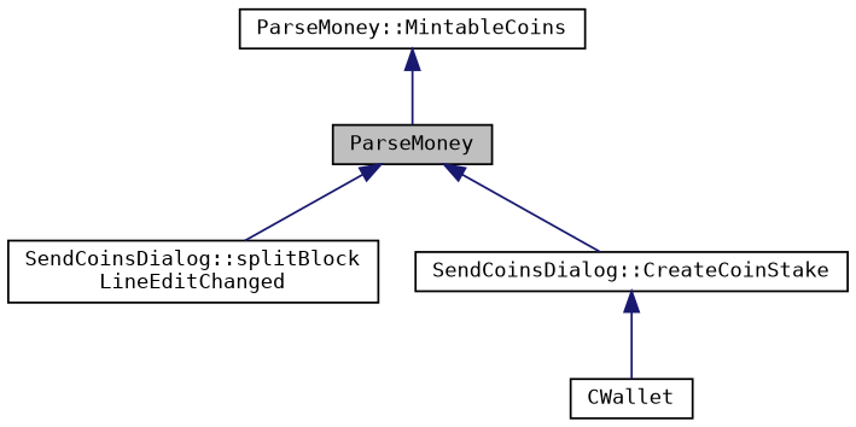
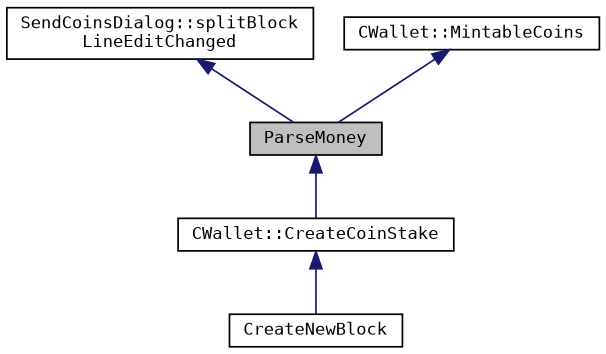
  digraph {
    fontname="DejaVu Sans Mono"
    rankdir=TB
    node [color=black fillcolor=white fontname="DejaVu Sans Mono" fontsize=10 shape=record style=filled]
    edge [color=midnightblue dir=back fontname="DejaVu Sans Mono" fontsize=10 labelfontname=Helvetica labelfontsize=10 style=solid]
    n1 [fillcolor=grey75 fontcolor=black height=0.2 label=ParseMoney width=0.4]
    n2 [height=0.2 label="SendCoinsDialog::splitBlock\lLineEditChanged" width=0.4]
-   n3 [height=0.2 label="SendCoinsDialog::CreateCoinStake" width=0.4]
-   n4 [height=0.2 label="ParseMoney::MintableCoins" width=0.4]
-   n5 [height=0.2 label=CWallet width=0.4]
-   n1 -> n2
+   n3 [height=0.2 label="CWallet::CreateCoinStake" width=0.4]
+   n4 [height=0.2 label="CWallet::MintableCoins" width=0.4]
+   n5 [height=0.2 label=CreateNewBlock width=0.4]
+   n2 -> n1
    n1 -> n3
    n3 -> n5
    n4 -> n1
  }
